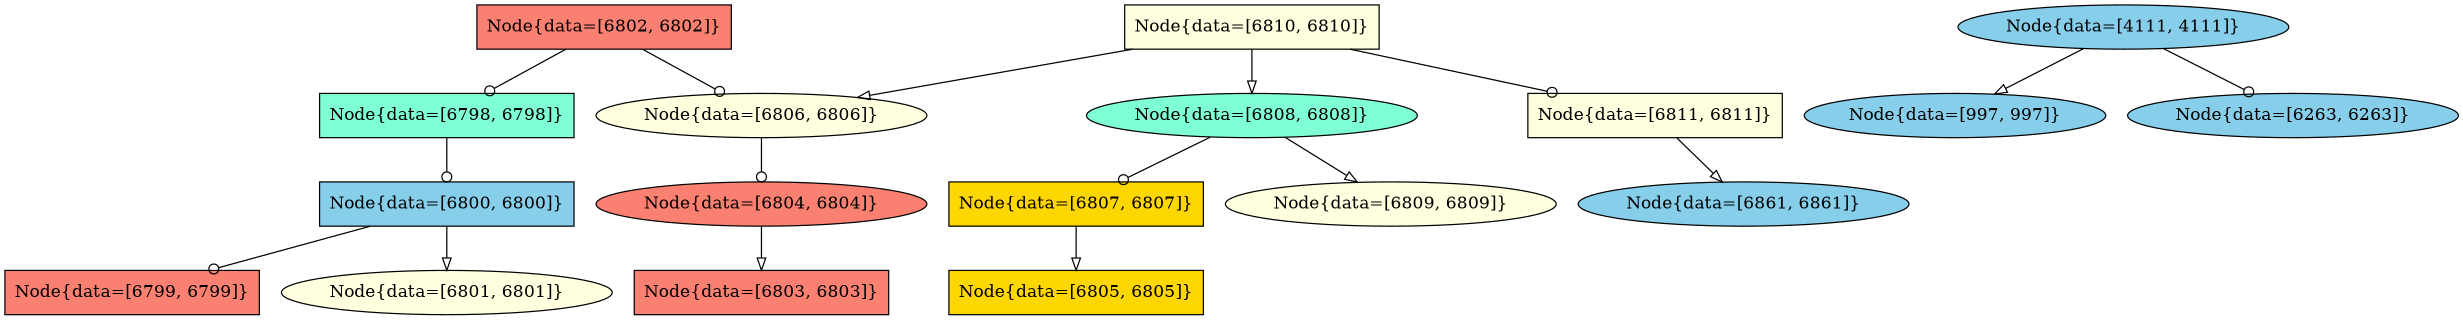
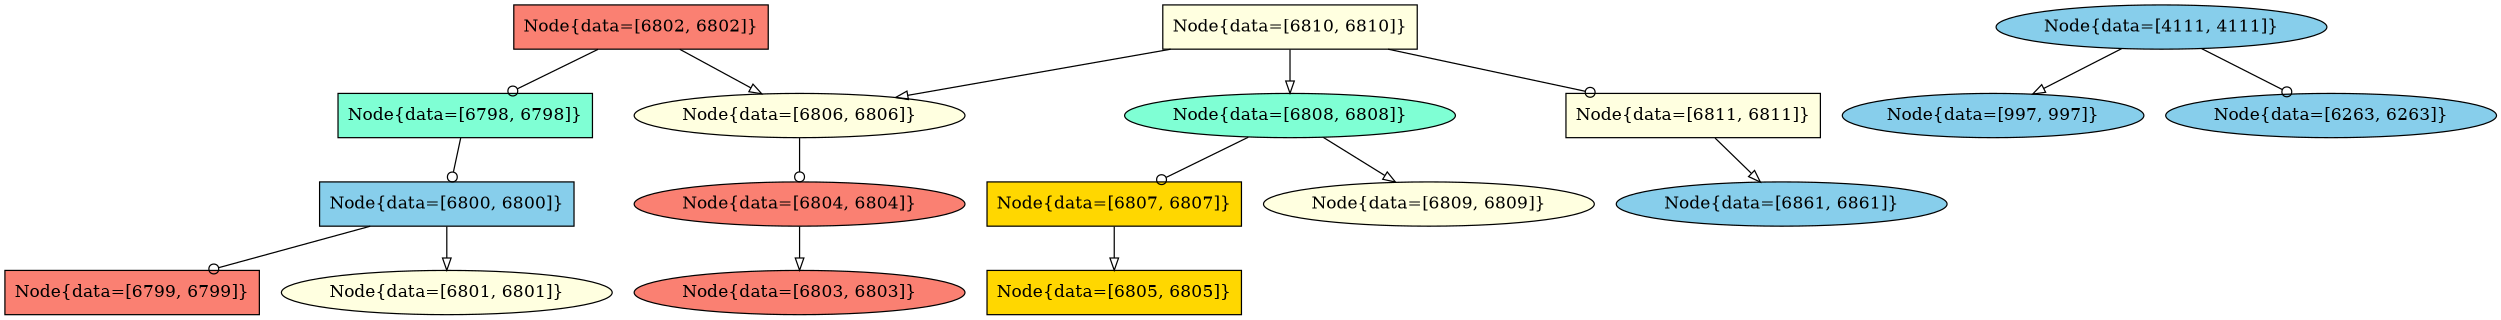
  digraph {
    node [fillcolor=lightyellow shape=box style=filled]
    edge [arrowhead=onormal]
    n1 [fillcolor=salmon label="Node{data=[6802, 6802]}"]
    n2 [fillcolor=aquamarine label="Node{data=[6798, 6798]}"]
    n3 [label="Node{data=[6806, 6806]}" shape=ellipse]
    n4 [fillcolor=skyblue label="Node{data=[6800, 6800]}"]
    n5 [fillcolor=salmon label="Node{data=[6804, 6804]}" shape=ellipse]
    n6 [fillcolor=skyblue label="Node{data=[4111, 4111]}" shape=ellipse]
    n7 [fillcolor=skyblue label="Node{data=[997, 997]}" shape=ellipse]
    n8 [fillcolor=skyblue label="Node{data=[6263, 6263]}" shape=ellipse]
    n9 [fillcolor=salmon label="Node{data=[6799, 6799]}"]
    n10 [label="Node{data=[6801, 6801]}" shape=ellipse]
-   n11 [fillcolor=salmon label="Node{data=[6803, 6803]}"]
+   n11 [fillcolor=salmon label="Node{data=[6803, 6803]}" shape=ellipse]
    n12 [label="Node{data=[6810, 6810]}"]
    n13 [fillcolor=aquamarine label="Node{data=[6808, 6808]}" shape=ellipse]
    n14 [label="Node{data=[6811, 6811]}"]
    n15 [fillcolor=gold label="Node{data=[6805, 6805]}"]
    n16 [fillcolor=gold label="Node{data=[6807, 6807]}"]
    n17 [label="Node{data=[6809, 6809]}" shape=ellipse]
    n18 [fillcolor=skyblue label="Node{data=[6861, 6861]}" shape=ellipse]
    n1 -> n2 [arrowhead=odot]
-   n1 -> n3 [arrowhead=odot]
+   n1 -> n3
    n2 -> n4 [arrowhead=odot]
    n3 -> n5 [arrowhead=odot]
    n4 -> n9 [arrowhead=odot]
    n4 -> n10
    n5 -> n11
    n6 -> n7
    n6 -> n8 [arrowhead=odot]
    n12 -> n3
    n12 -> n13
    n12 -> n14 [arrowhead=odot]
    n13 -> n16 [arrowhead=odot]
    n13 -> n17
    n14 -> n18
    n16 -> n15
  }
